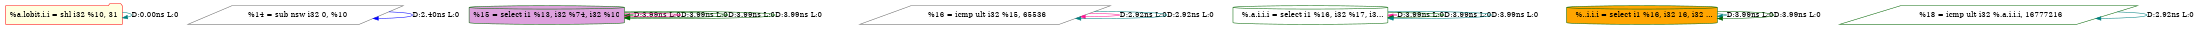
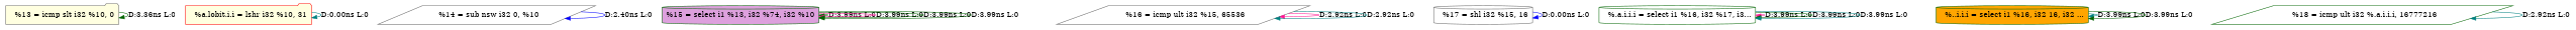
  digraph {
    node [color=gray40 fillcolor=white shape=cylinder style=filled]
    edge [color=darkgreen]
-   n2 [color=red fillcolor=lightyellow label="%a.lobit.i.i = shl i32 %10, 31" shape=folder]
+   n1 [fillcolor=lightyellow label="  %13 = icmp slt i32 %10, 0" shape=folder]
+   n2 [color=red fillcolor=lightyellow label="  %a.lobit.i.i = lshr i32 %10, 31" shape=folder]
    n3 [label="  %14 = sub nsw i32 0, %10" shape=parallelogram]
    n4 [color=darkgreen fillcolor=plum label="%15 = select i1 %13, i32 %74, i32 %10"]
    n5 [label="  %16 = icmp ult i32 %15, 65536" shape=parallelogram]
+   n6 [label="  %17 = shl i32 %15, 16"]
    n7 [color=darkgreen label="  %.a.i.i.i = select i1 %16, i32 %17, i3..."]
    n8 [color=darkgreen fillcolor=orange label="  %..i.i.i = select i1 %16, i32 16, i32 ..."]
    n9 [color=darkgreen label="  %18 = icmp ult i32 %.a.i.i.i, 16777216" shape=parallelogram]
+   n1 -> n1 [label="D:3.36ns L:0"]
    n2 -> n2 [color=teal label="D:0.00ns L:0"]
    n3 -> n3 [color=blue label="D:2.40ns L:0"]
    n4 -> n4 [label="D:3.99ns L:0"]
    n4 -> n4 [color=deeppink label="D:3.99ns L:0"]
    n4 -> n4 [label="D:3.99ns L:0"]
    n4 -> n4 [label="D:3.99ns L:0"]
    n5 -> n5 [color=deeppink label="D:2.92ns L:0"]
    n5 -> n5 [color=teal label="D:2.92ns L:0"]
+   n6 -> n6 [color=blue label="D:0.00ns L:0"]
    n7 -> n7 [color=deeppink label="D:3.99ns L:0"]
    n7 -> n7 [label="D:3.99ns L:0"]
    n7 -> n7 [color=teal label="D:3.99ns L:0"]
    n8 -> n8 [color=teal label="D:3.99ns L:0"]
    n8 -> n8 [label="D:3.99ns L:0"]
    n9 -> n9 [color=teal label="D:2.92ns L:0"]
  }
